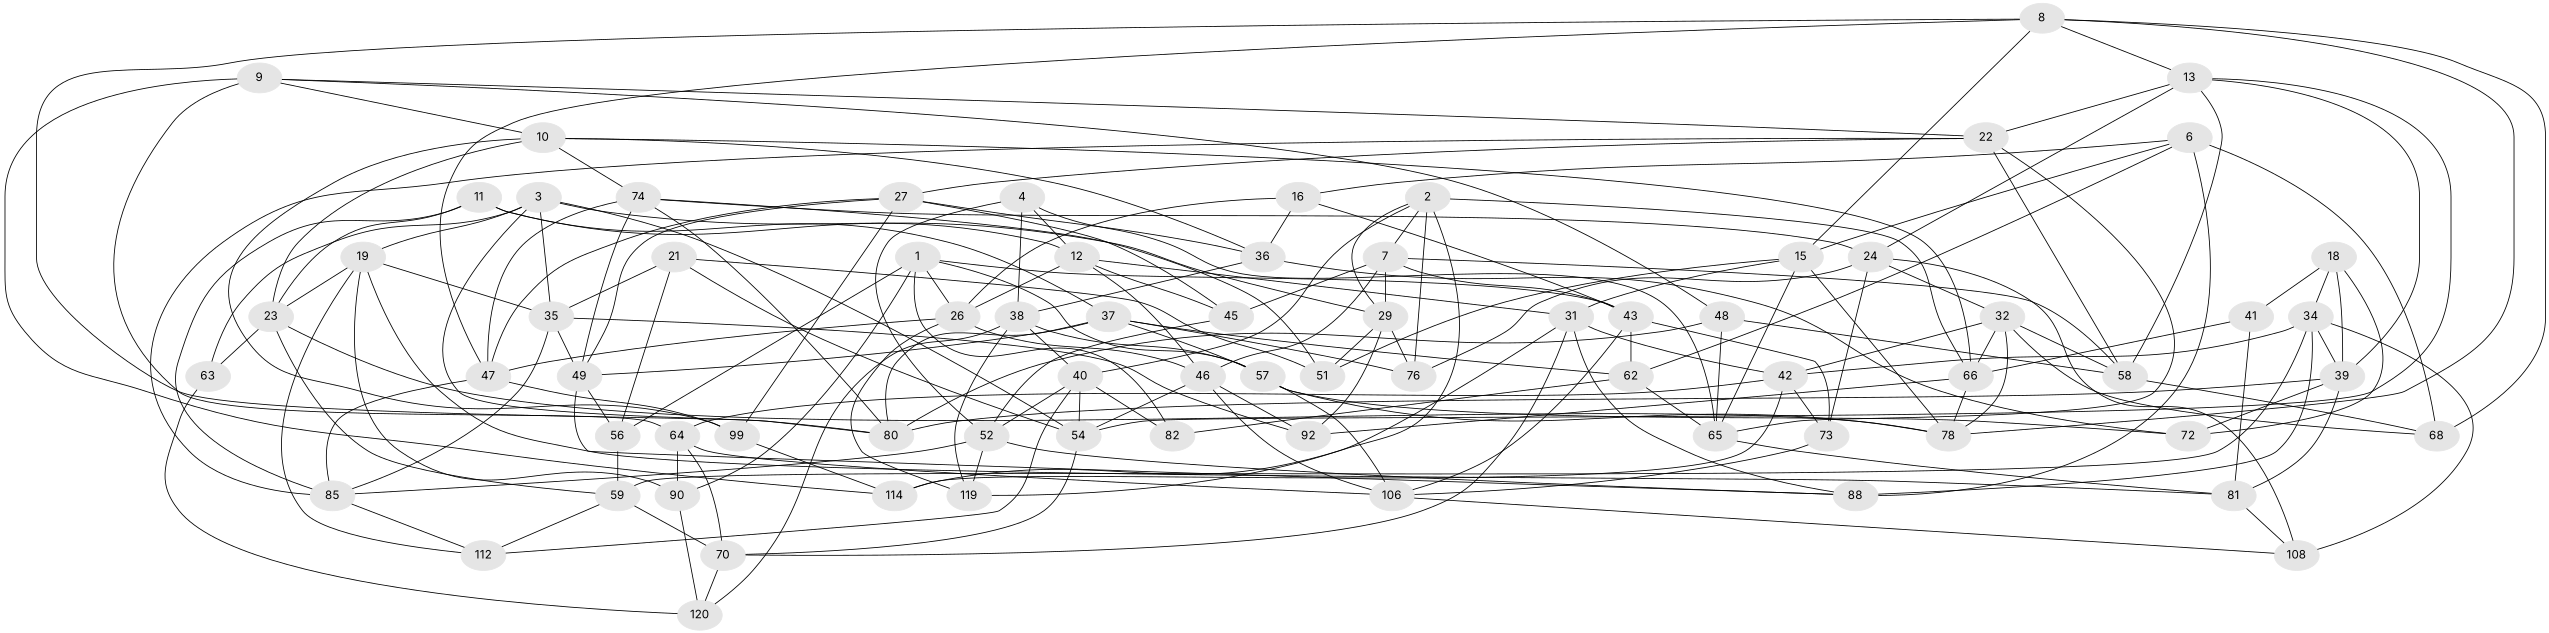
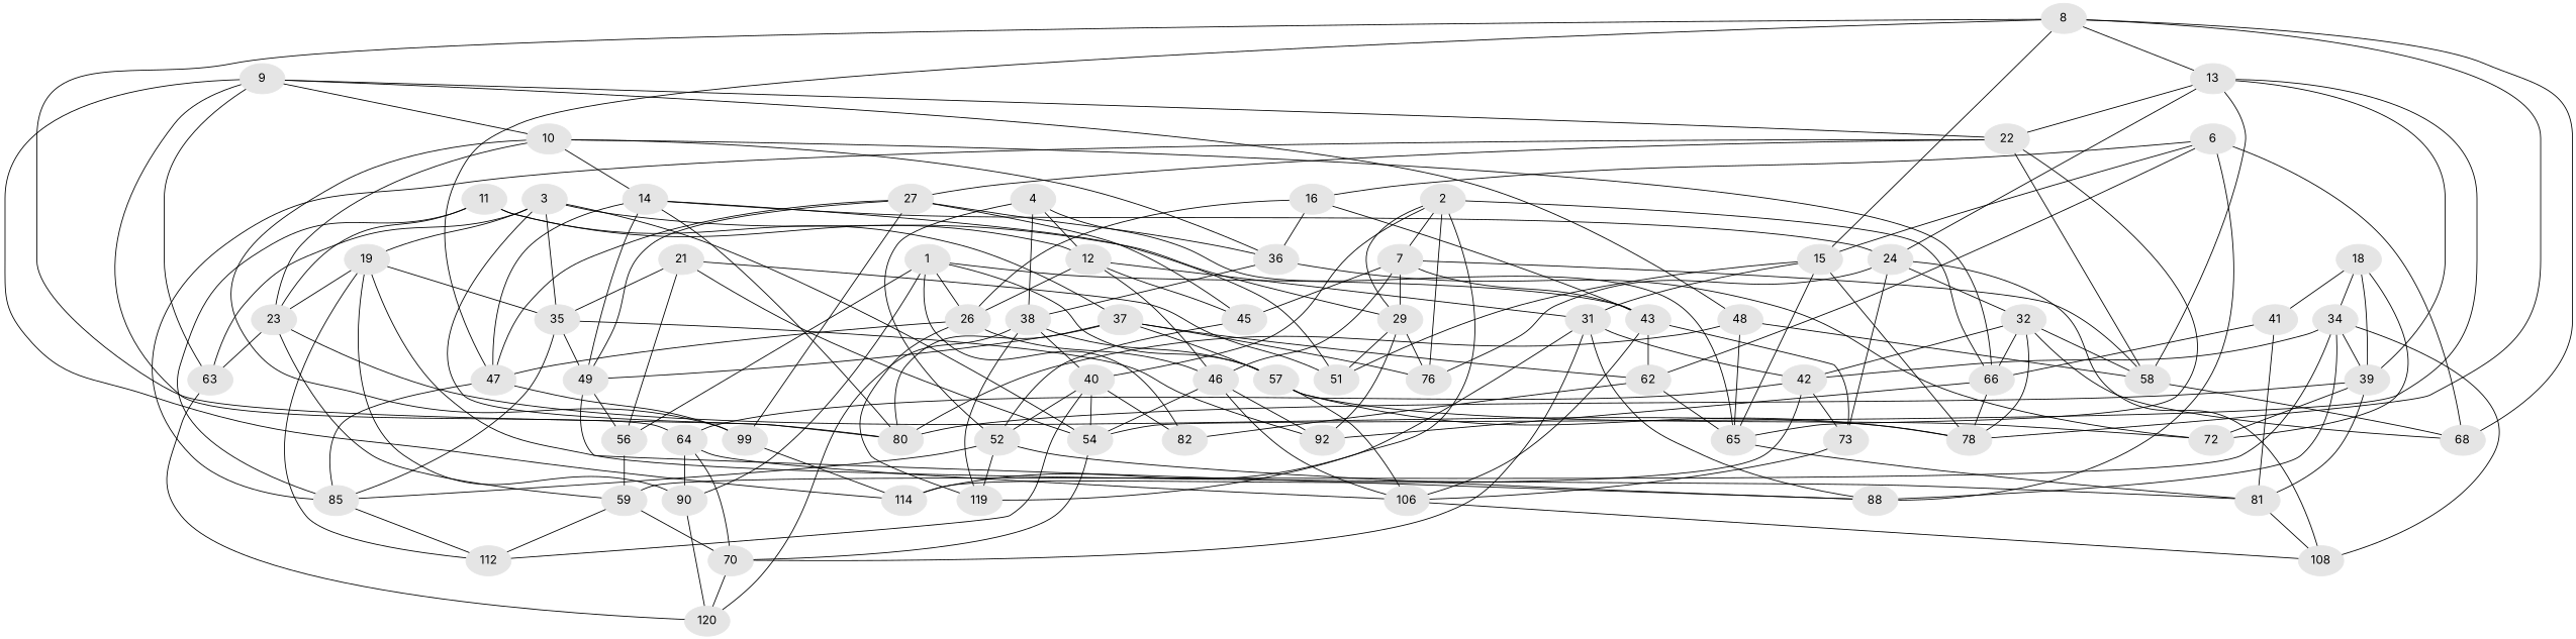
  graph {
    fontname=Inter
    node [color=gray90 fontname=Inter style=filled]
    edge [fontname=Inter]
    1 [super="+30"]
    26 [super="+37"]
    43 [super="+113"]
    56
    57 [super="+109"]
    82
    90
    119
    46 [super="+71"]
    47 [super="+115"]
    62 [super="+102"]
    73
    106 [super="+116"]
    59 [super="+79"]
    78 [super="+94"]
    72
    120
    2 [super="+5"]
    7 [super="+104"]
    29 [super="+55"]
    40 [super="+75"]
    66 [super="+118"]
    76
    45
    58 [super="+111"]
    51
    92
    54 [super="+80"]
    52 [super="+101"]
    112
    3 [super="+98"]
    19 [super="+20"]
    35 [super="+69"]
    63
    n35 [label=80 super="+96"]
    23 [super="+33"]
    81 [super="+87"]
    85 [super="+93"]
    49 [super="+107"]
    70
    12 [super="+100"]
    31 [super="+117"]
    4
    38 [super="+74"]
    65 [super="+83"]
    88 [super="+89"]
    6 [super="+105"]
    15 [super="+25"]
    16
    68
    36 [super="+97"]
    8 [super="+28"]
    13 [super="+95"]
    22 [super="+50"]
    24 [super="+61"]
    39 [super="+67"]
    99
    9 [super="+60"]
    10 [super="+86"]
    48
    64 [super="+110"]
    114
-   14 [super="+44" label=74]
+   14 [super="+44"]
    27 [super="+121"]
    11
    n66 [label=37 super="+91"]
    42 [super="+103"]
    32 [super="+77"]
    108
    34 [super="+53"]
    18
    41
    21
    1 -- 26
    1 -- 43
    1 -- 56
    1 -- 57
    1 -- 82
    1 -- 90
    26 -- 119
    26 -- 46
    26 -- 47
    43 -- 62
    43 -- 73
    43 -- 106
    56 -- 59
    57 -- 106
    57 -- 78
    57 -- 72
    90 -- 120
    46 -- 106
    46 -- 92
    46 -- 54
    47 -- 85
    47 -- 99
    62 -- 82 [weight=2]
    62 -- 65
    73 -- 106
    106 -- 108
    59 -- 112
    59 -- 70
    2 -- 119
    2 -- 7
    2 -- 29
    2 -- 40
    2 -- 66
    2 -- 76
    7 -- 43
    7 -- 46
    7 -- 29
    7 -- 45
    7 -- 58
    29 -- 76
    29 -- 51
    29 -- 92
    40 -- 82
    40 -- 54
    40 -- 52
    40 -- 112
    66 -- 78
    66 -- 92
    45 -- 52
    58 -- 68
    54 -- 70
    52 -- 119
    52 -- 85
    52 -- 88
    3 -- 29
    3 -- 54
    3 -- 19
    3 -- 35
    3 -- 63
    3 -- n35
    19 -- 90
    19 -- 112
    19 -- 35
    19 -- 23
    19 -- 81
    35 -- 92
    35 -- 85
    35 -- 49
    63 -- 120
    23 -- 59
    23 -- 78
    23 -- 63
    81 -- 108
    85 -- 112
    49 -- 56
    49 -- 88
    70 -- 120
    12 -- 26
    12 -- 46
    12 -- 45
    12 -- 31
    31 -- 70
    31 -- 88
    31 -- 114
    31 -- 42
    4 -- 52
    4 -- 12
    4 -- 38
    4 -- 65
    38 -- 57
    38 -- 119
    38 -- 120
    38 -- 40
    65 -- 81
    6 -- 62
    6 -- 88 [weight=2]
    6 -- 15
    6 -- 16
    6 -- 68
    15 -- 78
    15 -- 51
    15 -- 31
    15 -- 65
    16 -- 26
    16 -- 43
    16 -- 36
    36 -- 72
    36 -- 38
    8 -- 47
    8 -- 78
    8 -- n35
    8 -- 15
    8 -- 68
    8 -- 13
    13 -- 58
    13 -- 54
    13 -- 22
    13 -- 24
    13 -- 39
    22 -- 58
    22 -- 85
    22 -- 65
    22 -- 27
    24 -- 73
    24 -- 76
    24 -- 32
    24 -- 108
    39 -- 72
    39 -- n35
    39 -- 81
    99 -- 114
+   9 -- 63
    9 -- 22
    9 -- 10
    9 -- 48
    9 -- 64
    9 -- 114
    10 -- 66
    10 -- 23
    10 -- 36
    10 -- 99
    10 -- 14
    48 -- 58
    48 -- n35
    48 -- 65
    64 -- 90
    64 -- 106
    64 -- 70
    14 -- 47
    14 -- 51
    14 -- n35
    14 -- 49
    14 -- 24
    27 -- 47
    27 -- 45
    27 -- 49
    27 -- 36
    27 -- 99
    11 -- 23
    11 -- 85
    11 -- 12
    11 -- n66
    n66 -- 57
    n66 -- 62
    n66 -- 76
    n66 -- n35
    n66 -- 49
    42 -- 73
    42 -- 64
    42 -- 114
    32 -- 78
    32 -- 66
    32 -- 58
    32 -- 68
    32 -- 42
    34 -- 59
    34 -- 88
    34 -- 39
    34 -- 42
    34 -- 108
    18 -- 72
    18 -- 39
    18 -- 34
    18 -- 41
    41 -- 66
    41 -- 81 [weight=2]
    21 -- 56
    21 -- 51
    21 -- 54
    21 -- 35
  }
